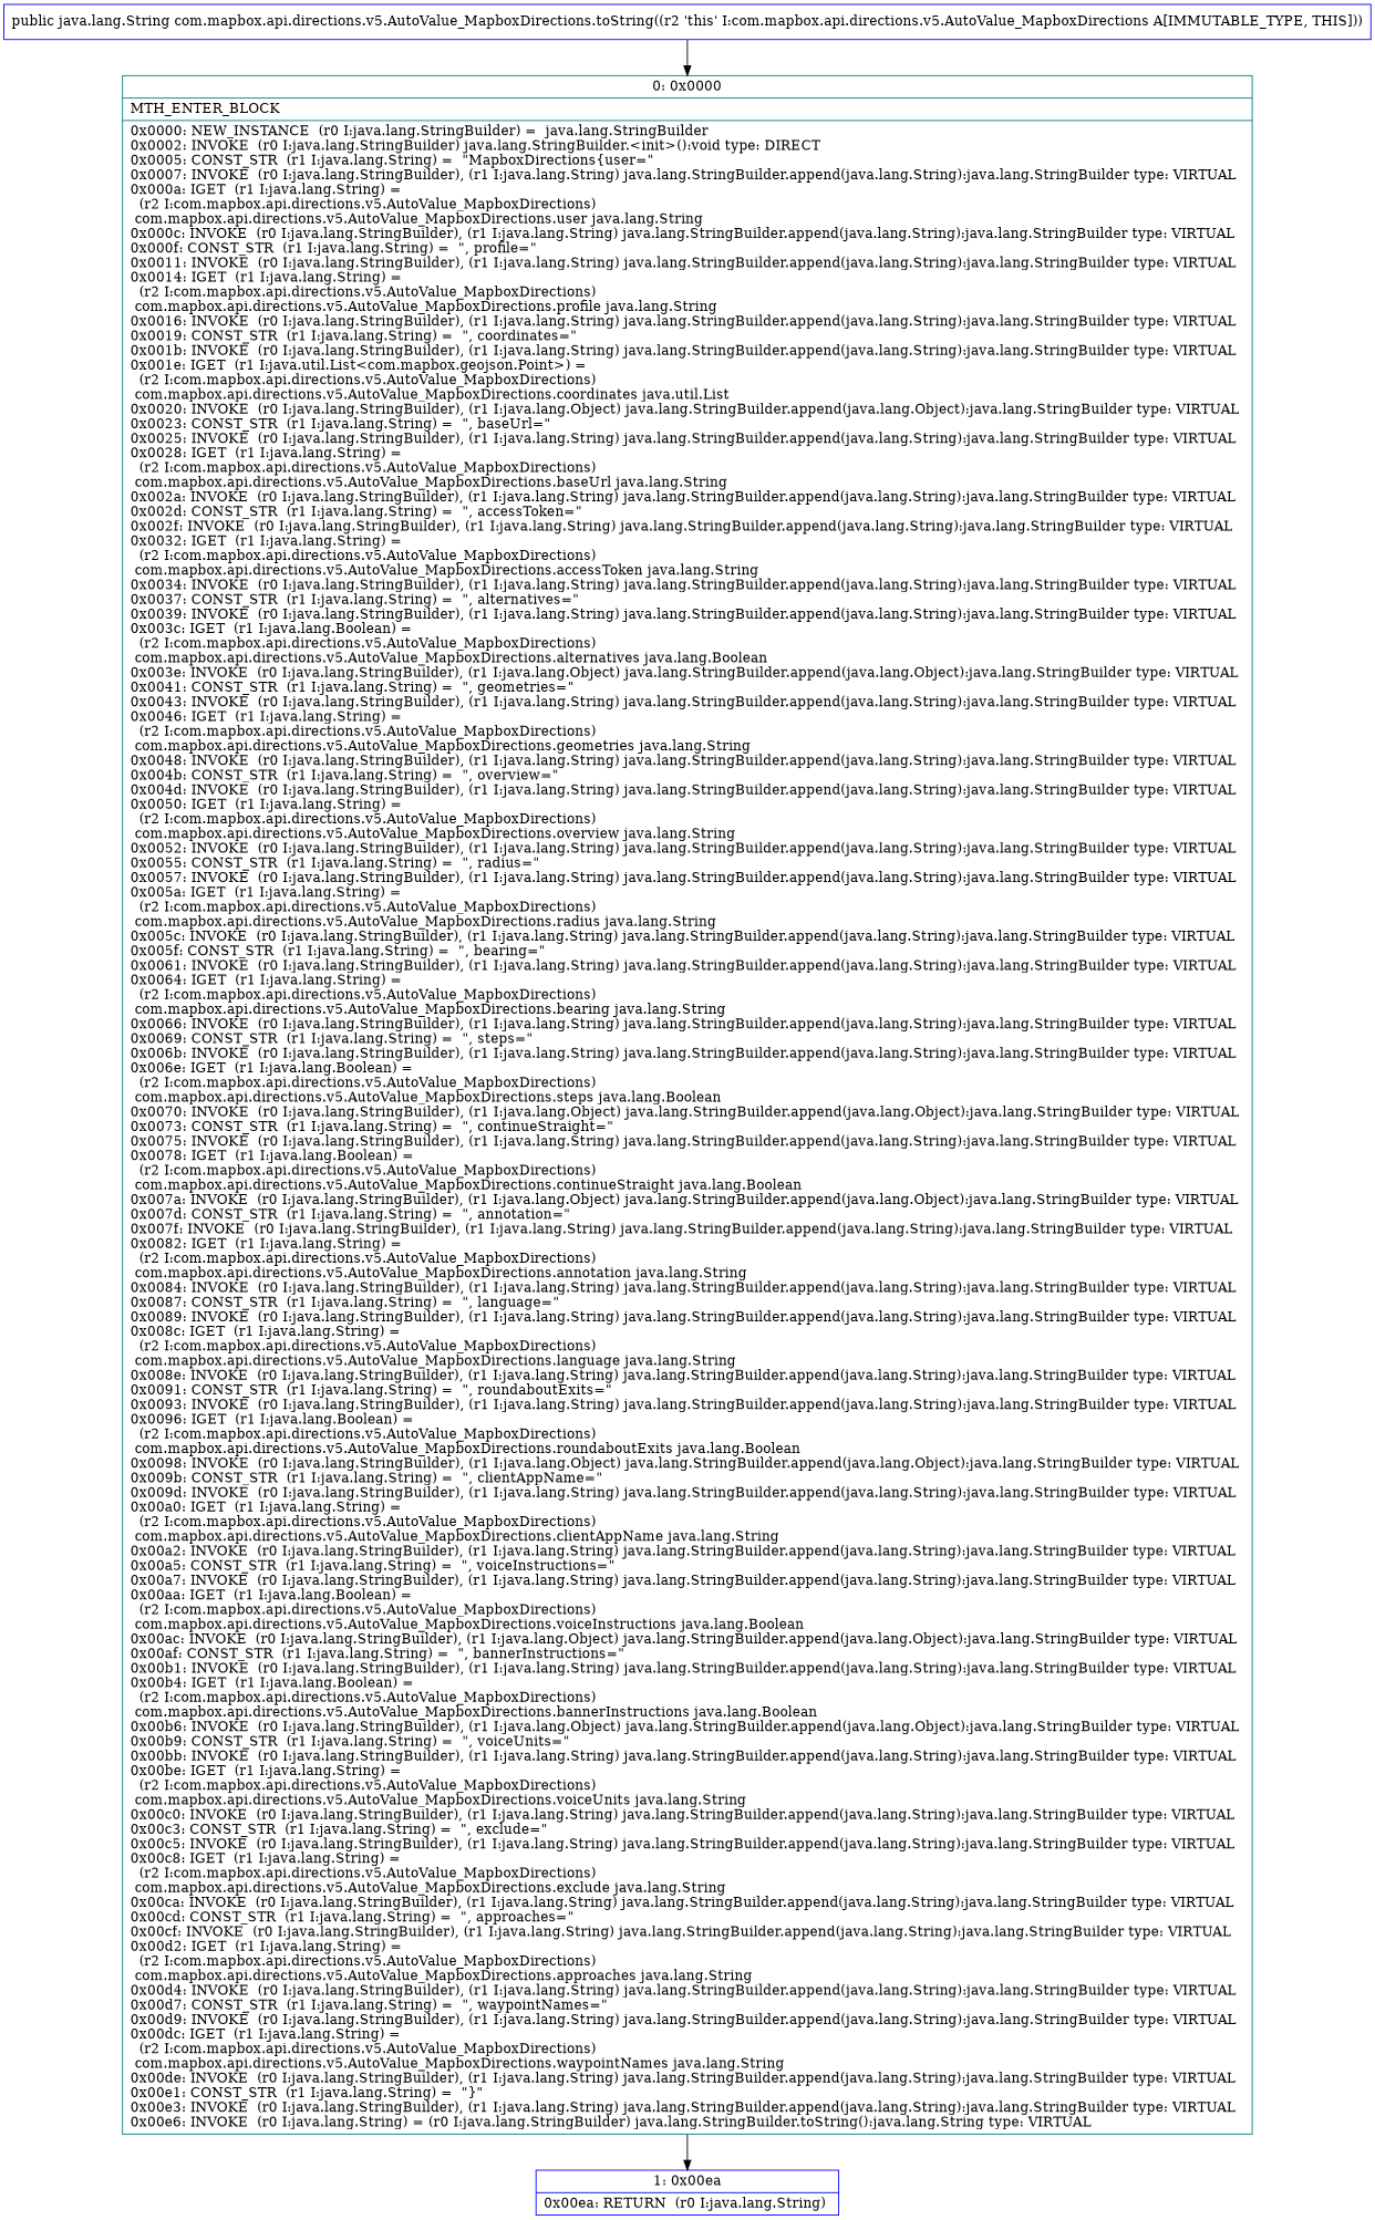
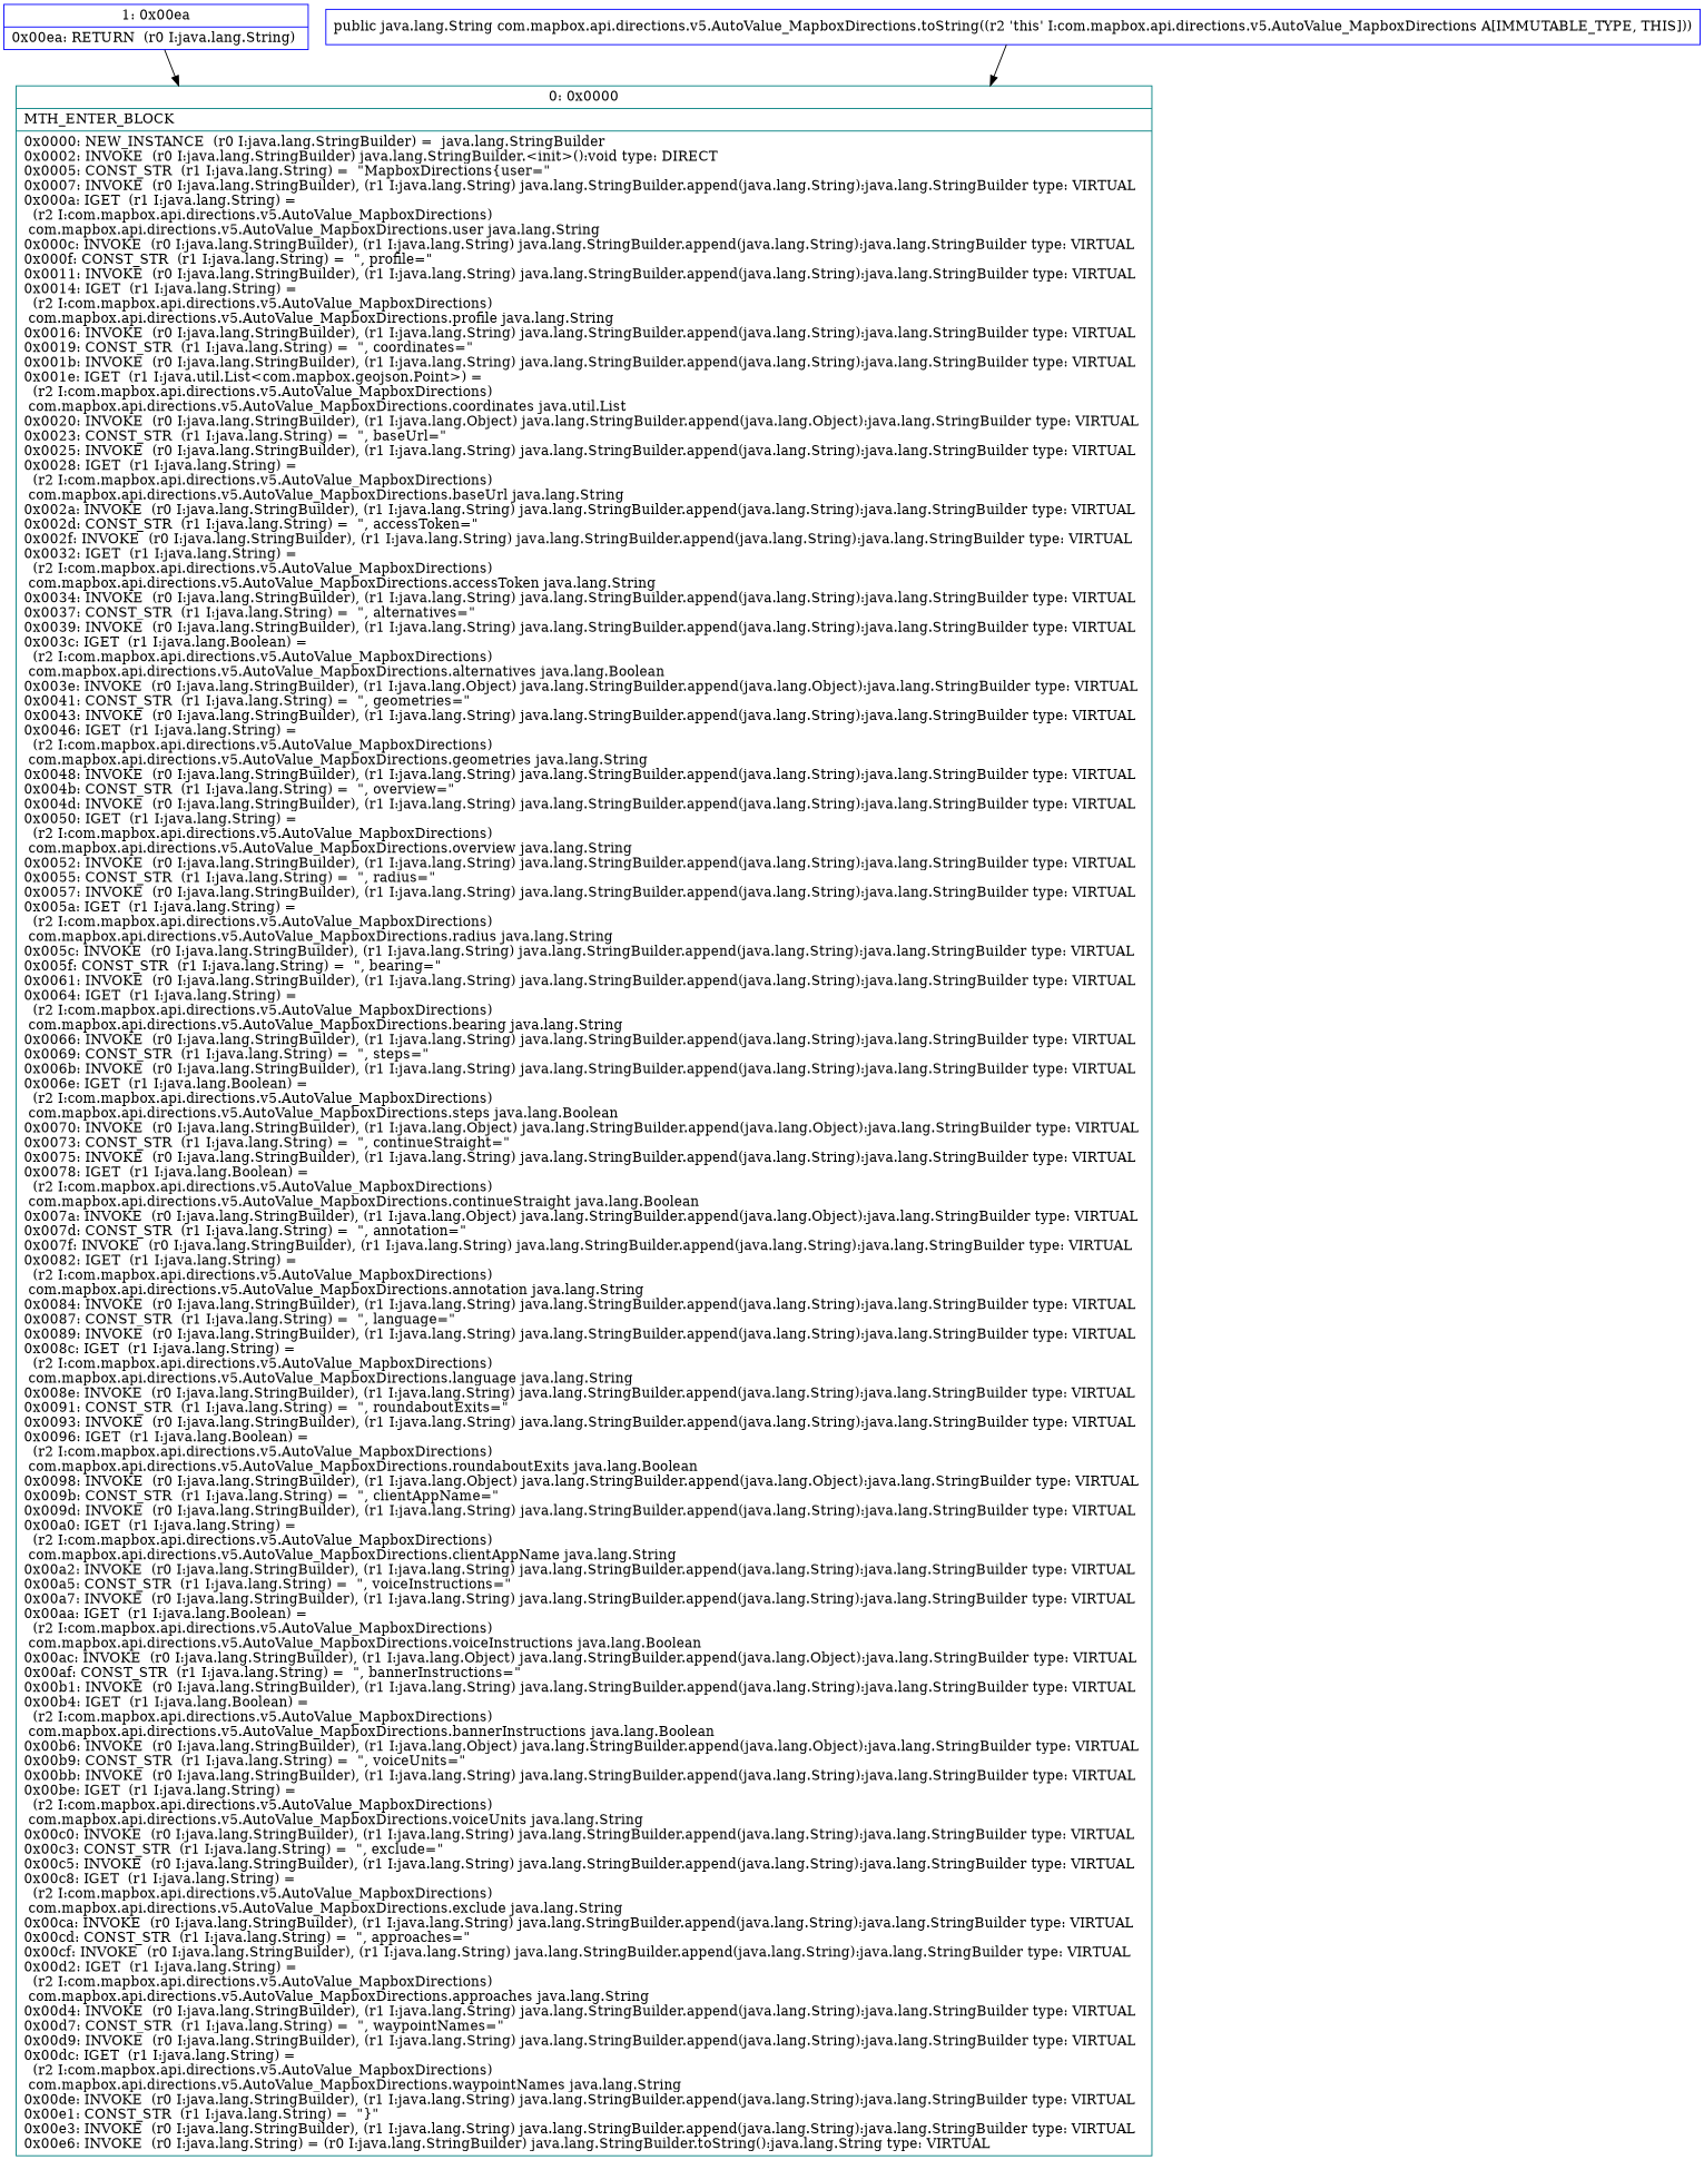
  digraph {
    node [shape=record color=blue]
    n1 [label="{0\:\ 0x0000|MTH_ENTER_BLOCK\l|0x0000: NEW_INSTANCE  (r0 I:java.lang.StringBuilder) =  java.lang.StringBuilder \l0x0002: INVOKE  (r0 I:java.lang.StringBuilder) java.lang.StringBuilder.\<init\>():void type: DIRECT \l0x0005: CONST_STR  (r1 I:java.lang.String) =  \"MapboxDirections\{user=\" \l0x0007: INVOKE  (r0 I:java.lang.StringBuilder), (r1 I:java.lang.String) java.lang.StringBuilder.append(java.lang.String):java.lang.StringBuilder type: VIRTUAL \l0x000a: IGET  (r1 I:java.lang.String) = \l  (r2 I:com.mapbox.api.directions.v5.AutoValue_MapboxDirections)\l com.mapbox.api.directions.v5.AutoValue_MapboxDirections.user java.lang.String \l0x000c: INVOKE  (r0 I:java.lang.StringBuilder), (r1 I:java.lang.String) java.lang.StringBuilder.append(java.lang.String):java.lang.StringBuilder type: VIRTUAL \l0x000f: CONST_STR  (r1 I:java.lang.String) =  \", profile=\" \l0x0011: INVOKE  (r0 I:java.lang.StringBuilder), (r1 I:java.lang.String) java.lang.StringBuilder.append(java.lang.String):java.lang.StringBuilder type: VIRTUAL \l0x0014: IGET  (r1 I:java.lang.String) = \l  (r2 I:com.mapbox.api.directions.v5.AutoValue_MapboxDirections)\l com.mapbox.api.directions.v5.AutoValue_MapboxDirections.profile java.lang.String \l0x0016: INVOKE  (r0 I:java.lang.StringBuilder), (r1 I:java.lang.String) java.lang.StringBuilder.append(java.lang.String):java.lang.StringBuilder type: VIRTUAL \l0x0019: CONST_STR  (r1 I:java.lang.String) =  \", coordinates=\" \l0x001b: INVOKE  (r0 I:java.lang.StringBuilder), (r1 I:java.lang.String) java.lang.StringBuilder.append(java.lang.String):java.lang.StringBuilder type: VIRTUAL \l0x001e: IGET  (r1 I:java.util.List\<com.mapbox.geojson.Point\>) = \l  (r2 I:com.mapbox.api.directions.v5.AutoValue_MapboxDirections)\l com.mapbox.api.directions.v5.AutoValue_MapboxDirections.coordinates java.util.List \l0x0020: INVOKE  (r0 I:java.lang.StringBuilder), (r1 I:java.lang.Object) java.lang.StringBuilder.append(java.lang.Object):java.lang.StringBuilder type: VIRTUAL \l0x0023: CONST_STR  (r1 I:java.lang.String) =  \", baseUrl=\" \l0x0025: INVOKE  (r0 I:java.lang.StringBuilder), (r1 I:java.lang.String) java.lang.StringBuilder.append(java.lang.String):java.lang.StringBuilder type: VIRTUAL \l0x0028: IGET  (r1 I:java.lang.String) = \l  (r2 I:com.mapbox.api.directions.v5.AutoValue_MapboxDirections)\l com.mapbox.api.directions.v5.AutoValue_MapboxDirections.baseUrl java.lang.String \l0x002a: INVOKE  (r0 I:java.lang.StringBuilder), (r1 I:java.lang.String) java.lang.StringBuilder.append(java.lang.String):java.lang.StringBuilder type: VIRTUAL \l0x002d: CONST_STR  (r1 I:java.lang.String) =  \", accessToken=\" \l0x002f: INVOKE  (r0 I:java.lang.StringBuilder), (r1 I:java.lang.String) java.lang.StringBuilder.append(java.lang.String):java.lang.StringBuilder type: VIRTUAL \l0x0032: IGET  (r1 I:java.lang.String) = \l  (r2 I:com.mapbox.api.directions.v5.AutoValue_MapboxDirections)\l com.mapbox.api.directions.v5.AutoValue_MapboxDirections.accessToken java.lang.String \l0x0034: INVOKE  (r0 I:java.lang.StringBuilder), (r1 I:java.lang.String) java.lang.StringBuilder.append(java.lang.String):java.lang.StringBuilder type: VIRTUAL \l0x0037: CONST_STR  (r1 I:java.lang.String) =  \", alternatives=\" \l0x0039: INVOKE  (r0 I:java.lang.StringBuilder), (r1 I:java.lang.String) java.lang.StringBuilder.append(java.lang.String):java.lang.StringBuilder type: VIRTUAL \l0x003c: IGET  (r1 I:java.lang.Boolean) = \l  (r2 I:com.mapbox.api.directions.v5.AutoValue_MapboxDirections)\l com.mapbox.api.directions.v5.AutoValue_MapboxDirections.alternatives java.lang.Boolean \l0x003e: INVOKE  (r0 I:java.lang.StringBuilder), (r1 I:java.lang.Object) java.lang.StringBuilder.append(java.lang.Object):java.lang.StringBuilder type: VIRTUAL \l0x0041: CONST_STR  (r1 I:java.lang.String) =  \", geometries=\" \l0x0043: INVOKE  (r0 I:java.lang.StringBuilder), (r1 I:java.lang.String) java.lang.StringBuilder.append(java.lang.String):java.lang.StringBuilder type: VIRTUAL \l0x0046: IGET  (r1 I:java.lang.String) = \l  (r2 I:com.mapbox.api.directions.v5.AutoValue_MapboxDirections)\l com.mapbox.api.directions.v5.AutoValue_MapboxDirections.geometries java.lang.String \l0x0048: INVOKE  (r0 I:java.lang.StringBuilder), (r1 I:java.lang.String) java.lang.StringBuilder.append(java.lang.String):java.lang.StringBuilder type: VIRTUAL \l0x004b: CONST_STR  (r1 I:java.lang.String) =  \", overview=\" \l0x004d: INVOKE  (r0 I:java.lang.StringBuilder), (r1 I:java.lang.String) java.lang.StringBuilder.append(java.lang.String):java.lang.StringBuilder type: VIRTUAL \l0x0050: IGET  (r1 I:java.lang.String) = \l  (r2 I:com.mapbox.api.directions.v5.AutoValue_MapboxDirections)\l com.mapbox.api.directions.v5.AutoValue_MapboxDirections.overview java.lang.String \l0x0052: INVOKE  (r0 I:java.lang.StringBuilder), (r1 I:java.lang.String) java.lang.StringBuilder.append(java.lang.String):java.lang.StringBuilder type: VIRTUAL \l0x0055: CONST_STR  (r1 I:java.lang.String) =  \", radius=\" \l0x0057: INVOKE  (r0 I:java.lang.StringBuilder), (r1 I:java.lang.String) java.lang.StringBuilder.append(java.lang.String):java.lang.StringBuilder type: VIRTUAL \l0x005a: IGET  (r1 I:java.lang.String) = \l  (r2 I:com.mapbox.api.directions.v5.AutoValue_MapboxDirections)\l com.mapbox.api.directions.v5.AutoValue_MapboxDirections.radius java.lang.String \l0x005c: INVOKE  (r0 I:java.lang.StringBuilder), (r1 I:java.lang.String) java.lang.StringBuilder.append(java.lang.String):java.lang.StringBuilder type: VIRTUAL \l0x005f: CONST_STR  (r1 I:java.lang.String) =  \", bearing=\" \l0x0061: INVOKE  (r0 I:java.lang.StringBuilder), (r1 I:java.lang.String) java.lang.StringBuilder.append(java.lang.String):java.lang.StringBuilder type: VIRTUAL \l0x0064: IGET  (r1 I:java.lang.String) = \l  (r2 I:com.mapbox.api.directions.v5.AutoValue_MapboxDirections)\l com.mapbox.api.directions.v5.AutoValue_MapboxDirections.bearing java.lang.String \l0x0066: INVOKE  (r0 I:java.lang.StringBuilder), (r1 I:java.lang.String) java.lang.StringBuilder.append(java.lang.String):java.lang.StringBuilder type: VIRTUAL \l0x0069: CONST_STR  (r1 I:java.lang.String) =  \", steps=\" \l0x006b: INVOKE  (r0 I:java.lang.StringBuilder), (r1 I:java.lang.String) java.lang.StringBuilder.append(java.lang.String):java.lang.StringBuilder type: VIRTUAL \l0x006e: IGET  (r1 I:java.lang.Boolean) = \l  (r2 I:com.mapbox.api.directions.v5.AutoValue_MapboxDirections)\l com.mapbox.api.directions.v5.AutoValue_MapboxDirections.steps java.lang.Boolean \l0x0070: INVOKE  (r0 I:java.lang.StringBuilder), (r1 I:java.lang.Object) java.lang.StringBuilder.append(java.lang.Object):java.lang.StringBuilder type: VIRTUAL \l0x0073: CONST_STR  (r1 I:java.lang.String) =  \", continueStraight=\" \l0x0075: INVOKE  (r0 I:java.lang.StringBuilder), (r1 I:java.lang.String) java.lang.StringBuilder.append(java.lang.String):java.lang.StringBuilder type: VIRTUAL \l0x0078: IGET  (r1 I:java.lang.Boolean) = \l  (r2 I:com.mapbox.api.directions.v5.AutoValue_MapboxDirections)\l com.mapbox.api.directions.v5.AutoValue_MapboxDirections.continueStraight java.lang.Boolean \l0x007a: INVOKE  (r0 I:java.lang.StringBuilder), (r1 I:java.lang.Object) java.lang.StringBuilder.append(java.lang.Object):java.lang.StringBuilder type: VIRTUAL \l0x007d: CONST_STR  (r1 I:java.lang.String) =  \", annotation=\" \l0x007f: INVOKE  (r0 I:java.lang.StringBuilder), (r1 I:java.lang.String) java.lang.StringBuilder.append(java.lang.String):java.lang.StringBuilder type: VIRTUAL \l0x0082: IGET  (r1 I:java.lang.String) = \l  (r2 I:com.mapbox.api.directions.v5.AutoValue_MapboxDirections)\l com.mapbox.api.directions.v5.AutoValue_MapboxDirections.annotation java.lang.String \l0x0084: INVOKE  (r0 I:java.lang.StringBuilder), (r1 I:java.lang.String) java.lang.StringBuilder.append(java.lang.String):java.lang.StringBuilder type: VIRTUAL \l0x0087: CONST_STR  (r1 I:java.lang.String) =  \", language=\" \l0x0089: INVOKE  (r0 I:java.lang.StringBuilder), (r1 I:java.lang.String) java.lang.StringBuilder.append(java.lang.String):java.lang.StringBuilder type: VIRTUAL \l0x008c: IGET  (r1 I:java.lang.String) = \l  (r2 I:com.mapbox.api.directions.v5.AutoValue_MapboxDirections)\l com.mapbox.api.directions.v5.AutoValue_MapboxDirections.language java.lang.String \l0x008e: INVOKE  (r0 I:java.lang.StringBuilder), (r1 I:java.lang.String) java.lang.StringBuilder.append(java.lang.String):java.lang.StringBuilder type: VIRTUAL \l0x0091: CONST_STR  (r1 I:java.lang.String) =  \", roundaboutExits=\" \l0x0093: INVOKE  (r0 I:java.lang.StringBuilder), (r1 I:java.lang.String) java.lang.StringBuilder.append(java.lang.String):java.lang.StringBuilder type: VIRTUAL \l0x0096: IGET  (r1 I:java.lang.Boolean) = \l  (r2 I:com.mapbox.api.directions.v5.AutoValue_MapboxDirections)\l com.mapbox.api.directions.v5.AutoValue_MapboxDirections.roundaboutExits java.lang.Boolean \l0x0098: INVOKE  (r0 I:java.lang.StringBuilder), (r1 I:java.lang.Object) java.lang.StringBuilder.append(java.lang.Object):java.lang.StringBuilder type: VIRTUAL \l0x009b: CONST_STR  (r1 I:java.lang.String) =  \", clientAppName=\" \l0x009d: INVOKE  (r0 I:java.lang.StringBuilder), (r1 I:java.lang.String) java.lang.StringBuilder.append(java.lang.String):java.lang.StringBuilder type: VIRTUAL \l0x00a0: IGET  (r1 I:java.lang.String) = \l  (r2 I:com.mapbox.api.directions.v5.AutoValue_MapboxDirections)\l com.mapbox.api.directions.v5.AutoValue_MapboxDirections.clientAppName java.lang.String \l0x00a2: INVOKE  (r0 I:java.lang.StringBuilder), (r1 I:java.lang.String) java.lang.StringBuilder.append(java.lang.String):java.lang.StringBuilder type: VIRTUAL \l0x00a5: CONST_STR  (r1 I:java.lang.String) =  \", voiceInstructions=\" \l0x00a7: INVOKE  (r0 I:java.lang.StringBuilder), (r1 I:java.lang.String) java.lang.StringBuilder.append(java.lang.String):java.lang.StringBuilder type: VIRTUAL \l0x00aa: IGET  (r1 I:java.lang.Boolean) = \l  (r2 I:com.mapbox.api.directions.v5.AutoValue_MapboxDirections)\l com.mapbox.api.directions.v5.AutoValue_MapboxDirections.voiceInstructions java.lang.Boolean \l0x00ac: INVOKE  (r0 I:java.lang.StringBuilder), (r1 I:java.lang.Object) java.lang.StringBuilder.append(java.lang.Object):java.lang.StringBuilder type: VIRTUAL \l0x00af: CONST_STR  (r1 I:java.lang.String) =  \", bannerInstructions=\" \l0x00b1: INVOKE  (r0 I:java.lang.StringBuilder), (r1 I:java.lang.String) java.lang.StringBuilder.append(java.lang.String):java.lang.StringBuilder type: VIRTUAL \l0x00b4: IGET  (r1 I:java.lang.Boolean) = \l  (r2 I:com.mapbox.api.directions.v5.AutoValue_MapboxDirections)\l com.mapbox.api.directions.v5.AutoValue_MapboxDirections.bannerInstructions java.lang.Boolean \l0x00b6: INVOKE  (r0 I:java.lang.StringBuilder), (r1 I:java.lang.Object) java.lang.StringBuilder.append(java.lang.Object):java.lang.StringBuilder type: VIRTUAL \l0x00b9: CONST_STR  (r1 I:java.lang.String) =  \", voiceUnits=\" \l0x00bb: INVOKE  (r0 I:java.lang.StringBuilder), (r1 I:java.lang.String) java.lang.StringBuilder.append(java.lang.String):java.lang.StringBuilder type: VIRTUAL \l0x00be: IGET  (r1 I:java.lang.String) = \l  (r2 I:com.mapbox.api.directions.v5.AutoValue_MapboxDirections)\l com.mapbox.api.directions.v5.AutoValue_MapboxDirections.voiceUnits java.lang.String \l0x00c0: INVOKE  (r0 I:java.lang.StringBuilder), (r1 I:java.lang.String) java.lang.StringBuilder.append(java.lang.String):java.lang.StringBuilder type: VIRTUAL \l0x00c3: CONST_STR  (r1 I:java.lang.String) =  \", exclude=\" \l0x00c5: INVOKE  (r0 I:java.lang.StringBuilder), (r1 I:java.lang.String) java.lang.StringBuilder.append(java.lang.String):java.lang.StringBuilder type: VIRTUAL \l0x00c8: IGET  (r1 I:java.lang.String) = \l  (r2 I:com.mapbox.api.directions.v5.AutoValue_MapboxDirections)\l com.mapbox.api.directions.v5.AutoValue_MapboxDirections.exclude java.lang.String \l0x00ca: INVOKE  (r0 I:java.lang.StringBuilder), (r1 I:java.lang.String) java.lang.StringBuilder.append(java.lang.String):java.lang.StringBuilder type: VIRTUAL \l0x00cd: CONST_STR  (r1 I:java.lang.String) =  \", approaches=\" \l0x00cf: INVOKE  (r0 I:java.lang.StringBuilder), (r1 I:java.lang.String) java.lang.StringBuilder.append(java.lang.String):java.lang.StringBuilder type: VIRTUAL \l0x00d2: IGET  (r1 I:java.lang.String) = \l  (r2 I:com.mapbox.api.directions.v5.AutoValue_MapboxDirections)\l com.mapbox.api.directions.v5.AutoValue_MapboxDirections.approaches java.lang.String \l0x00d4: INVOKE  (r0 I:java.lang.StringBuilder), (r1 I:java.lang.String) java.lang.StringBuilder.append(java.lang.String):java.lang.StringBuilder type: VIRTUAL \l0x00d7: CONST_STR  (r1 I:java.lang.String) =  \", waypointNames=\" \l0x00d9: INVOKE  (r0 I:java.lang.StringBuilder), (r1 I:java.lang.String) java.lang.StringBuilder.append(java.lang.String):java.lang.StringBuilder type: VIRTUAL \l0x00dc: IGET  (r1 I:java.lang.String) = \l  (r2 I:com.mapbox.api.directions.v5.AutoValue_MapboxDirections)\l com.mapbox.api.directions.v5.AutoValue_MapboxDirections.waypointNames java.lang.String \l0x00de: INVOKE  (r0 I:java.lang.StringBuilder), (r1 I:java.lang.String) java.lang.StringBuilder.append(java.lang.String):java.lang.StringBuilder type: VIRTUAL \l0x00e1: CONST_STR  (r1 I:java.lang.String) =  \"\}\" \l0x00e3: INVOKE  (r0 I:java.lang.StringBuilder), (r1 I:java.lang.String) java.lang.StringBuilder.append(java.lang.String):java.lang.StringBuilder type: VIRTUAL \l0x00e6: INVOKE  (r0 I:java.lang.String) = (r0 I:java.lang.StringBuilder) java.lang.StringBuilder.toString():java.lang.String type: VIRTUAL \l}" color=teal]
    n2 [label="{1\:\ 0x00ea|0x00ea: RETURN  (r0 I:java.lang.String) \l}"]
    n3 [label="{public java.lang.String com.mapbox.api.directions.v5.AutoValue_MapboxDirections.toString((r2 'this' I:com.mapbox.api.directions.v5.AutoValue_MapboxDirections A[IMMUTABLE_TYPE, THIS])) }"]
-   n1 -> n2
+   n2 -> n1
    n3 -> n1
  }
